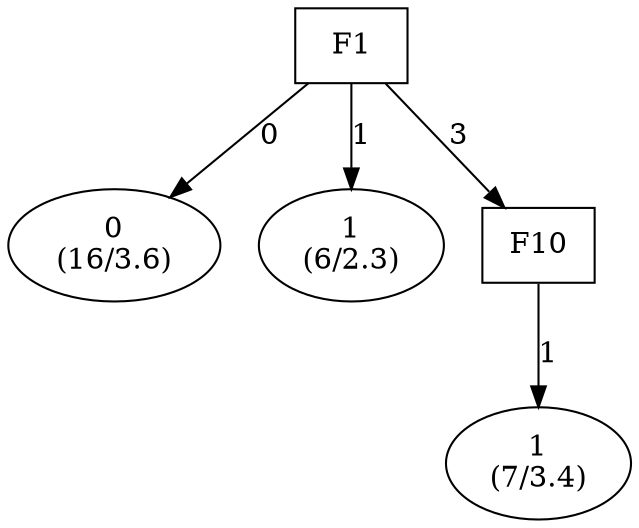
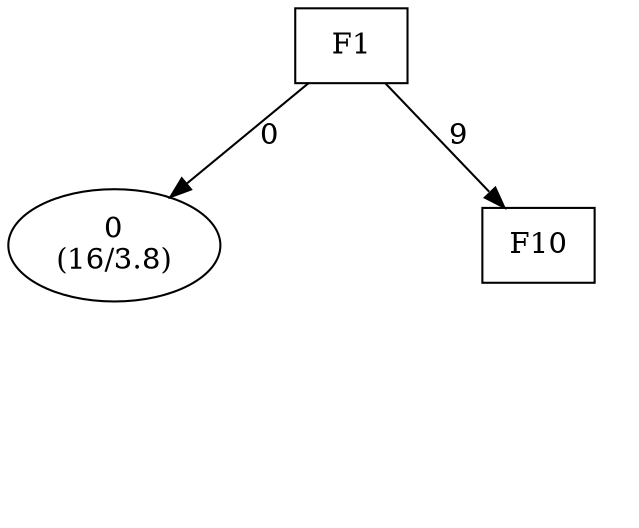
  digraph {
    node [shape=ellipse]
    n1 [label="F1\n" shape=box]
-   n2 [label="0\n(16/3.6)"]
-   n3 [label="1\n(6/2.3)"]
+   n2 [label="0\n(16/3.8)"]
    n4 [label="F10\n" shape=box]
-   n5 [label="1\n(7/3.4)"]
    n1 -> n2 [label=0]
-   n1 -> n3 [label=1]
-   n1 -> n4 [label=3]
-   n4 -> n5 [label=1]
+   n1 -> n4 [label=9]
  }
